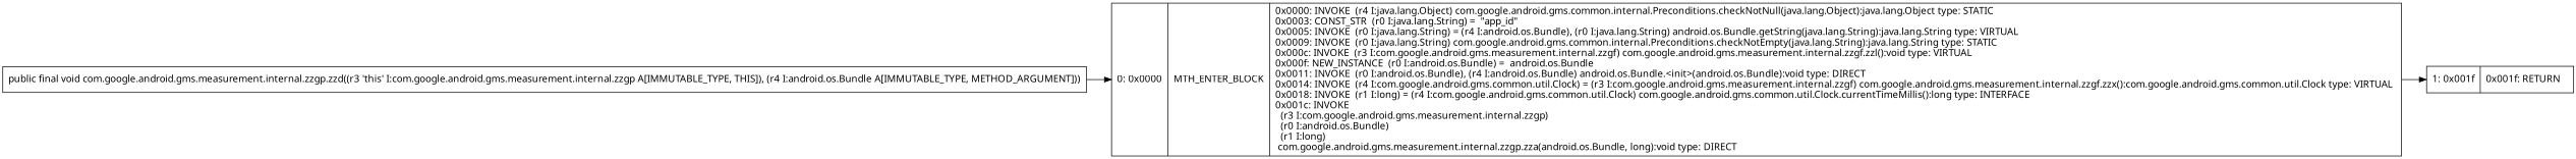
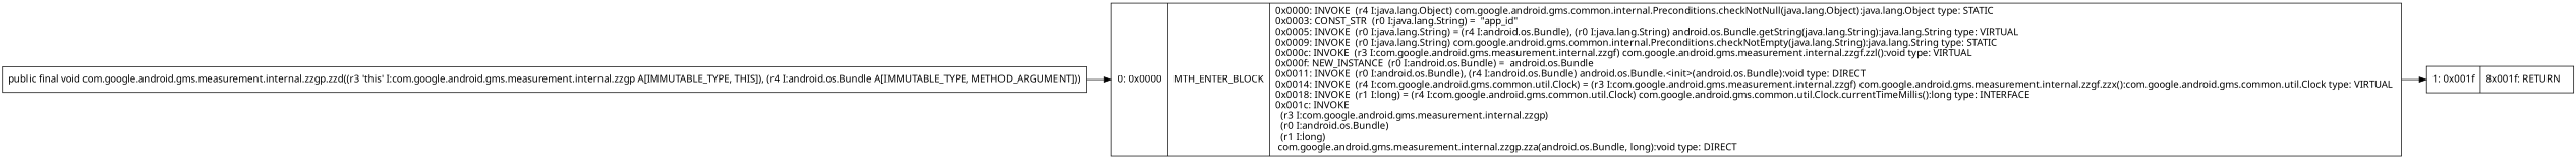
  digraph {
    rankdir=LR
    fontname="Noto Sans"
    node [shape=record fontname="Noto Sans"]
    edge [fontname="Noto Sans"]
    n1 [label="{0\:\ 0x0000|MTH_ENTER_BLOCK\l|0x0000: INVOKE  (r4 I:java.lang.Object) com.google.android.gms.common.internal.Preconditions.checkNotNull(java.lang.Object):java.lang.Object type: STATIC \l0x0003: CONST_STR  (r0 I:java.lang.String) =  \"app_id\" \l0x0005: INVOKE  (r0 I:java.lang.String) = (r4 I:android.os.Bundle), (r0 I:java.lang.String) android.os.Bundle.getString(java.lang.String):java.lang.String type: VIRTUAL \l0x0009: INVOKE  (r0 I:java.lang.String) com.google.android.gms.common.internal.Preconditions.checkNotEmpty(java.lang.String):java.lang.String type: STATIC \l0x000c: INVOKE  (r3 I:com.google.android.gms.measurement.internal.zzgf) com.google.android.gms.measurement.internal.zzgf.zzl():void type: VIRTUAL \l0x000f: NEW_INSTANCE  (r0 I:android.os.Bundle) =  android.os.Bundle \l0x0011: INVOKE  (r0 I:android.os.Bundle), (r4 I:android.os.Bundle) android.os.Bundle.\<init\>(android.os.Bundle):void type: DIRECT \l0x0014: INVOKE  (r4 I:com.google.android.gms.common.util.Clock) = (r3 I:com.google.android.gms.measurement.internal.zzgf) com.google.android.gms.measurement.internal.zzgf.zzx():com.google.android.gms.common.util.Clock type: VIRTUAL \l0x0018: INVOKE  (r1 I:long) = (r4 I:com.google.android.gms.common.util.Clock) com.google.android.gms.common.util.Clock.currentTimeMillis():long type: INTERFACE \l0x001c: INVOKE  \l  (r3 I:com.google.android.gms.measurement.internal.zzgp)\l  (r0 I:android.os.Bundle)\l  (r1 I:long)\l com.google.android.gms.measurement.internal.zzgp.zza(android.os.Bundle, long):void type: DIRECT \l}"]
-   n2 [label="{1\:\ 0x001f|0x001f: RETURN   \l}"]
+   n2 [label="{1\:\ 0x001f|8x001f: RETURN   \l}"]
    n3 [label="{public final void com.google.android.gms.measurement.internal.zzgp.zzd((r3 'this' I:com.google.android.gms.measurement.internal.zzgp A[IMMUTABLE_TYPE, THIS]), (r4 I:android.os.Bundle A[IMMUTABLE_TYPE, METHOD_ARGUMENT])) }"]
    n1 -> n2
    n3 -> n1
  }
